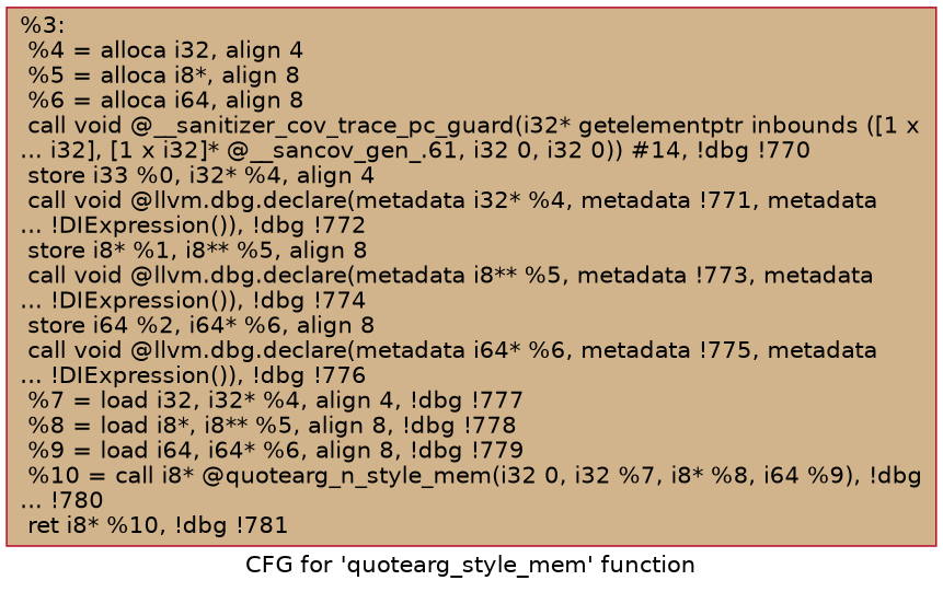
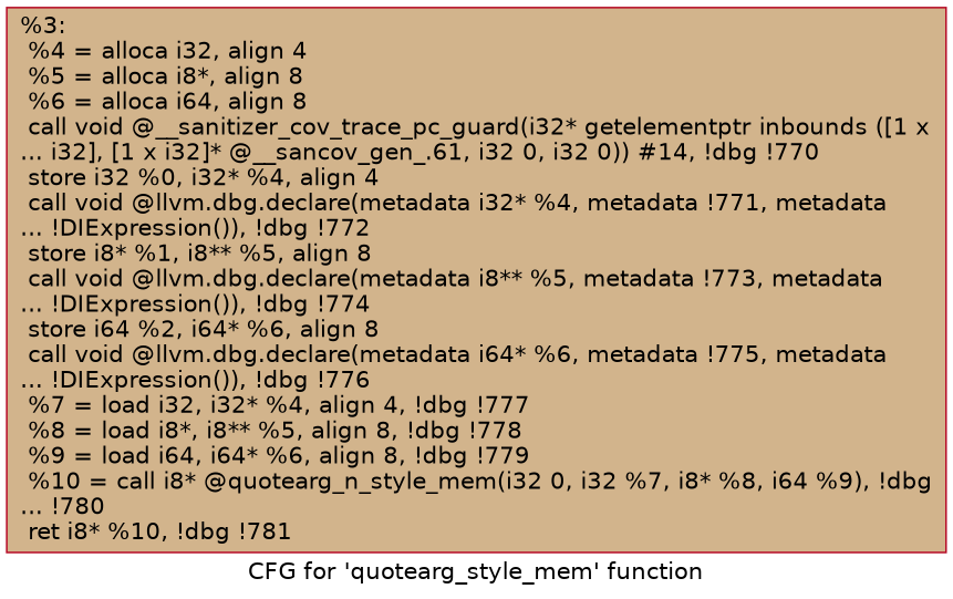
  digraph {
    label="CFG for 'quotearg_style_mem' function"
    fontname="DejaVu Sans"
-   n1 [color="#b70d28ff" fillcolor=tan label="{%3:\l  %4 = alloca i32, align 4\l  %5 = alloca i8*, align 8\l  %6 = alloca i64, align 8\l  call void @__sanitizer_cov_trace_pc_guard(i32* getelementptr inbounds ([1 x\l... i32], [1 x i32]* @__sancov_gen_.61, i32 0, i32 0)) #14, !dbg !770\l  store i33 %0, i32* %4, align 4\l  call void @llvm.dbg.declare(metadata i32* %4, metadata !771, metadata\l... !DIExpression()), !dbg !772\l  store i8* %1, i8** %5, align 8\l  call void @llvm.dbg.declare(metadata i8** %5, metadata !773, metadata\l... !DIExpression()), !dbg !774\l  store i64 %2, i64* %6, align 8\l  call void @llvm.dbg.declare(metadata i64* %6, metadata !775, metadata\l... !DIExpression()), !dbg !776\l  %7 = load i32, i32* %4, align 4, !dbg !777\l  %8 = load i8*, i8** %5, align 8, !dbg !778\l  %9 = load i64, i64* %6, align 8, !dbg !779\l  %10 = call i8* @quotearg_n_style_mem(i32 0, i32 %7, i8* %8, i64 %9), !dbg\l... !780\l  ret i8* %10, !dbg !781\l}" shape=record style=filled fontname="DejaVu Sans"]
+   n1 [color="#b70d28ff" fillcolor=tan label="{%3:\l  %4 = alloca i32, align 4\l  %5 = alloca i8*, align 8\l  %6 = alloca i64, align 8\l  call void @__sanitizer_cov_trace_pc_guard(i32* getelementptr inbounds ([1 x\l... i32], [1 x i32]* @__sancov_gen_.61, i32 0, i32 0)) #14, !dbg !770\l  store i32 %0, i32* %4, align 4\l  call void @llvm.dbg.declare(metadata i32* %4, metadata !771, metadata\l... !DIExpression()), !dbg !772\l  store i8* %1, i8** %5, align 8\l  call void @llvm.dbg.declare(metadata i8** %5, metadata !773, metadata\l... !DIExpression()), !dbg !774\l  store i64 %2, i64* %6, align 8\l  call void @llvm.dbg.declare(metadata i64* %6, metadata !775, metadata\l... !DIExpression()), !dbg !776\l  %7 = load i32, i32* %4, align 4, !dbg !777\l  %8 = load i8*, i8** %5, align 8, !dbg !778\l  %9 = load i64, i64* %6, align 8, !dbg !779\l  %10 = call i8* @quotearg_n_style_mem(i32 0, i32 %7, i8* %8, i64 %9), !dbg\l... !780\l  ret i8* %10, !dbg !781\l}" shape=record style=filled fontname="DejaVu Sans"]
  }
